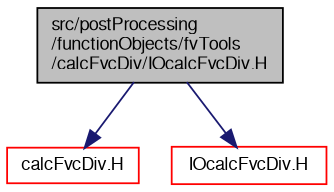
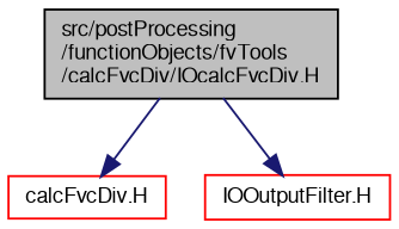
  digraph {
    node [color=red fontname=FreeSans fontsize=10 shape=record]
    edge [color=midnightblue fontname=FreeSans fontsize=10 labelfontname=FreeSans labelfontsize=10 style=solid]
    n1 [color=black fillcolor=grey75 fontcolor=black height=0.2 label="src/postProcessing\l/functionObjects/fvTools\l/calcFvcDiv/IOcalcFvcDiv.H" style=filled width=0.4]
    n2 [height=0.2 label="calcFvcDiv.H" width=0.4]
-   n3 [height=0.2 label="IOcalcFvcDiv.H" width=0.4]
+   n3 [height=0.2 label="IOOutputFilter.H" width=0.4]
    n1 -> n2
    n1 -> n3
  }
